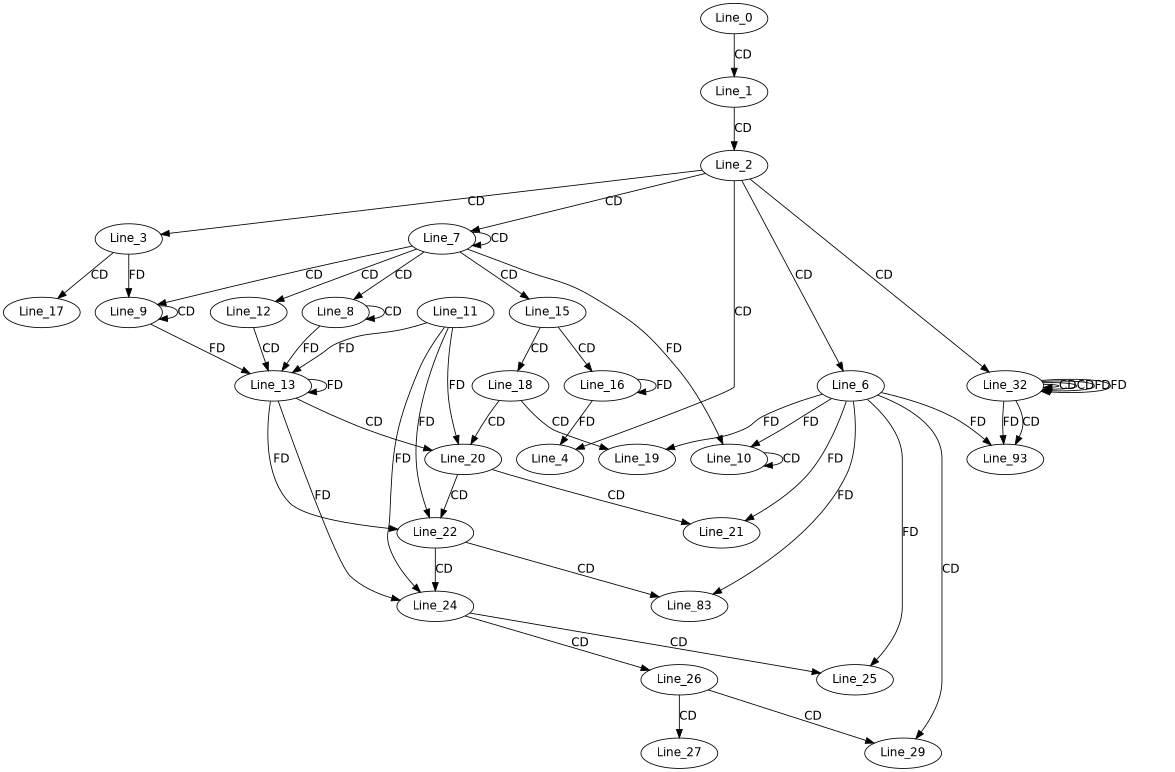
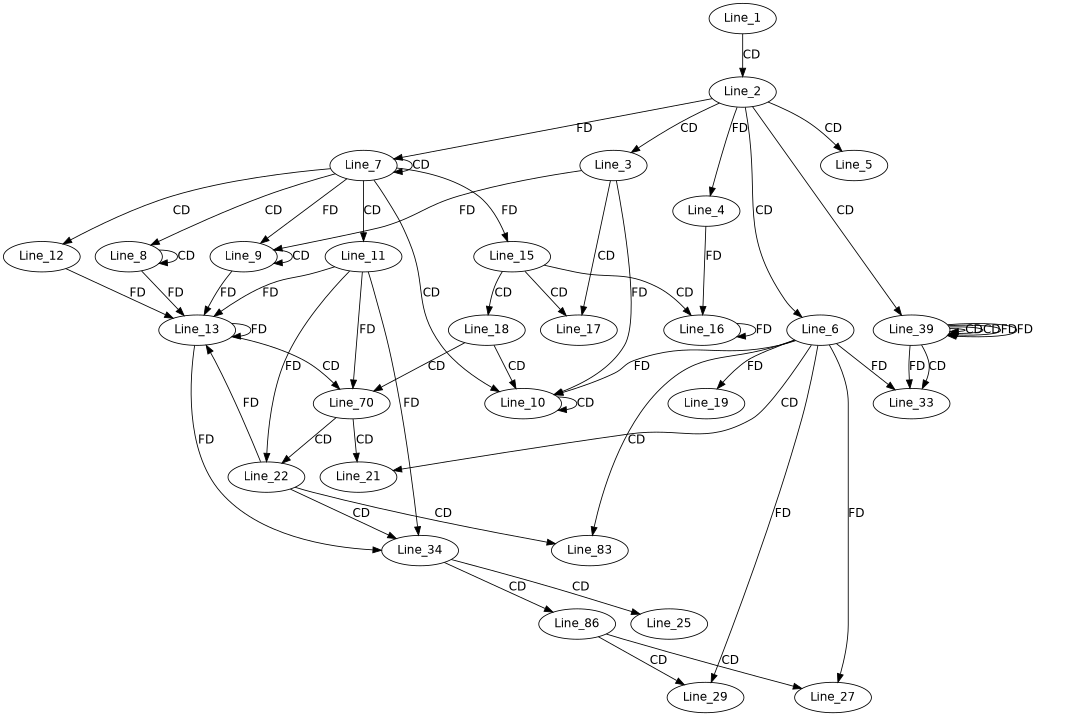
  digraph {
    fontname="DejaVu Sans"
    node [fontname="DejaVu Sans"]
    edge [fontname="DejaVu Sans"]
-   Line_0
    Line_1
    Line_2
    Line_3
    Line_4
+   Line_5
    Line_6
    Line_7
-   Line_32
+   Line_32 [label=Line_39]
    Line_9
    Line_10
    Line_17
    Line_16
    Line_19
    Line_21
    n16 [label=Line_83]
    Line_25
    Line_29
-   Line_33 [label=Line_93]
+   Line_33
    Line_8
    Line_11
    Line_12
    Line_15
    Line_13
-   Line_20
+   Line_20 [label=Line_70]
    Line_22
-   Line_24
+   Line_24 [label=Line_34]
    Line_18
-   Line_26
+   Line_26 [label=Line_86]
    Line_27
-   Line_0 -> Line_1 [label=CD]
    Line_1 -> Line_2 [label=CD]
    Line_2 -> Line_3 [label=CD]
-   Line_2 -> Line_4 [label=CD]
+   Line_2 -> Line_4 [label=FD]
+   Line_2 -> Line_5 [label=CD]
    Line_2 -> Line_6 [label=CD]
-   Line_2 -> Line_7 [label=CD]
+   Line_2 -> Line_7 [label=FD]
    Line_2 -> Line_32 [label=CD]
    Line_3 -> Line_9 [label=FD]
+   Line_3 -> Line_10 [label=FD]
    Line_3 -> Line_17 [label=CD]
-   Line_16 -> Line_4 [label=FD]
+   Line_4 -> Line_16 [label=FD]
    Line_6 -> Line_10 [label=FD]
    Line_6 -> Line_19 [label=FD]
-   Line_6 -> Line_21 [label=FD]
-   Line_6 -> n16 [label=FD]
-   Line_6 -> Line_25 [label=FD]
-   Line_6 -> Line_29 [label=CD]
+   Line_6 -> Line_21 [label=CD]
+   Line_6 -> n16 [label=CD]
+   Line_6 -> Line_27 [label=FD]
+   Line_6 -> Line_29 [label=FD]
    Line_6 -> Line_33 [label=FD]
    Line_7 -> Line_7 [label=CD]
-   Line_7 -> Line_9 [label=CD]
-   Line_7 -> Line_10 [label=FD]
+   Line_7 -> Line_9 [label=FD]
+   Line_7 -> Line_10 [label=CD]
    Line_7 -> Line_8 [label=CD]
+   Line_7 -> Line_11 [label=CD]
    Line_7 -> Line_12 [label=CD]
-   Line_7 -> Line_15 [label=CD]
+   Line_7 -> Line_15 [label=FD]
    Line_32 -> Line_32 [label=CD]
    Line_32 -> Line_32 [label=CD]
    Line_32 -> Line_32 [label=FD]
    Line_32 -> Line_32 [label=FD]
    Line_32 -> Line_33 [label=CD]
    Line_32 -> Line_33 [label=FD]
    Line_9 -> Line_9 [label=CD]
    Line_9 -> Line_13 [label=FD]
    Line_10 -> Line_10 [label=CD]
    Line_16 -> Line_16 [label=FD]
    Line_8 -> Line_8 [label=CD]
    Line_8 -> Line_13 [label=FD]
    Line_11 -> Line_13 [label=FD]
    Line_11 -> Line_20 [label=FD]
    Line_11 -> Line_22 [label=FD]
    Line_11 -> Line_24 [label=FD]
-   Line_12 -> Line_13 [label=CD]
+   Line_12 -> Line_13 [label=FD]
+   Line_15 -> Line_17 [label=CD]
    Line_15 -> Line_16 [label=CD]
    Line_15 -> Line_18 [label=CD]
    Line_13 -> Line_13 [label=FD]
    Line_13 -> Line_20 [label=CD]
-   Line_13 -> Line_22 [label=FD]
+   Line_22 -> Line_13 [label=FD]
    Line_13 -> Line_24 [label=FD]
    Line_20 -> Line_21 [label=CD]
    Line_20 -> Line_22 [label=CD]
    Line_22 -> n16 [label=CD]
    Line_22 -> Line_24 [label=CD]
    Line_24 -> Line_25 [label=CD]
    Line_24 -> Line_26 [label=CD]
-   Line_18 -> Line_19 [label=CD]
+   Line_18 -> Line_10 [label=CD]
    Line_18 -> Line_20 [label=CD]
    Line_26 -> Line_29 [label=CD]
    Line_26 -> Line_27 [label=CD]
  }
